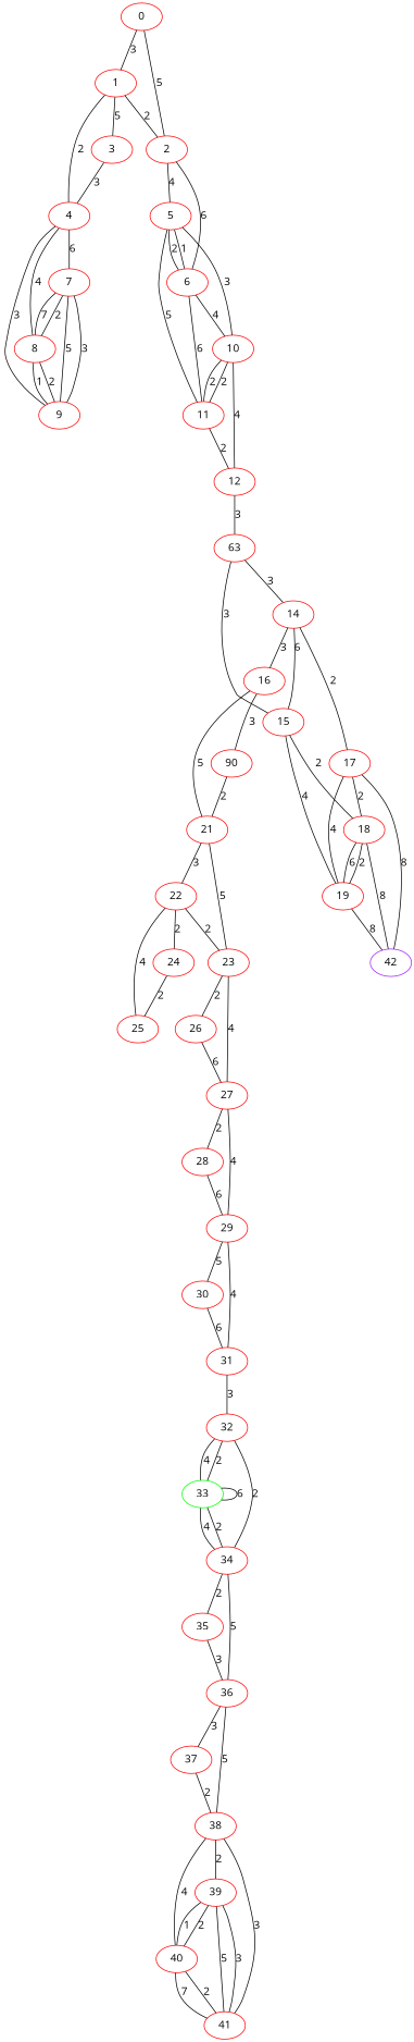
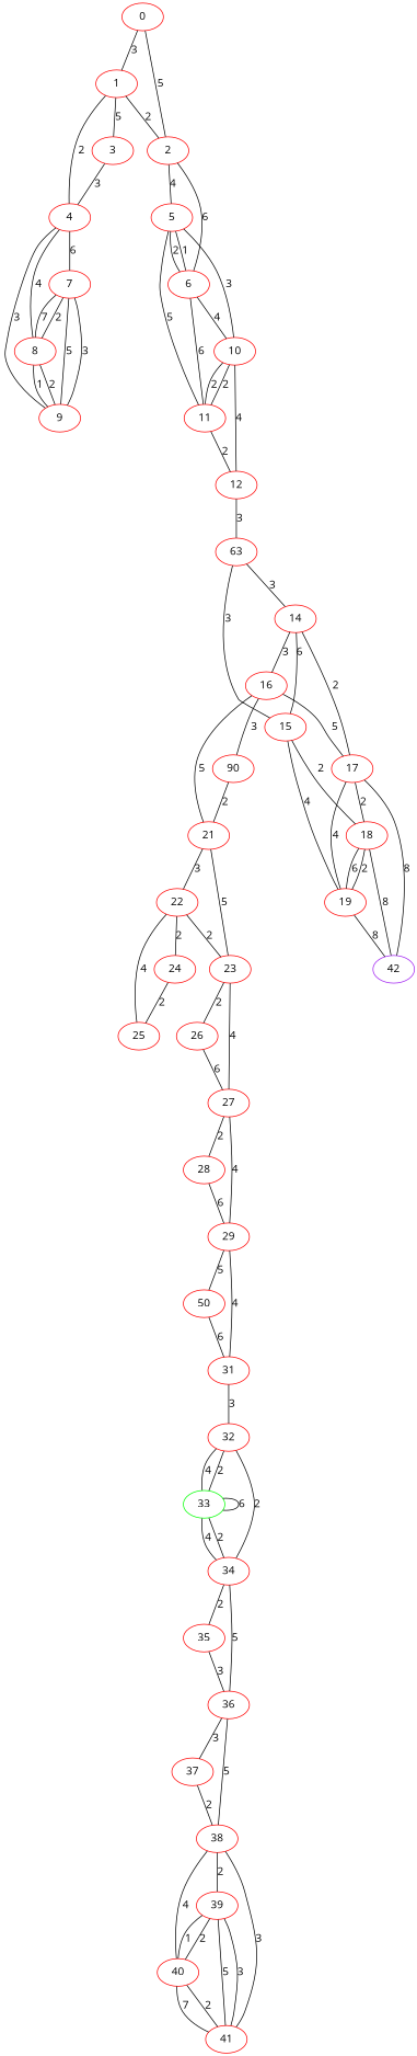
  graph {
    fontname="Open Sans"
    node [color=red fontname="Open Sans" weight=1]
    edge [fontname="Open Sans"]
    0
    1
    2
    3
    4
    5
    6
    7
    8
    9
    10
    11
    12
    n14 [label=63]
    14
    15
    16
    17
    18
    19
    n21 [label=90]
    21
    42 [color=purple weight=4]
    22
    23
    24
    25
    26
    27
    28
    29
-   30
+   30 [label=50]
    31
    32
    33 [color=green weight=2]
    34
    35
    36
    37
    38
    39
    40
    41
    0 -- 1 [label=3]
    0 -- 2 [label=5]
    1 -- 2 [label=2]
    1 -- 3 [label=5]
    1 -- 4 [label=2]
    2 -- 5 [label=4]
    2 -- 6 [label=6]
    3 -- 4 [label=3]
    4 -- 7 [label=6]
    4 -- 8 [label=4]
    4 -- 9 [label=3]
    5 -- 6 [label=1]
    5 -- 6 [label=2]
    5 -- 10 [label=3]
    5 -- 11 [label=5]
    6 -- 10 [label=4]
    6 -- 11 [label=6]
    7 -- 8 [label=7]
    7 -- 8 [label=2]
    7 -- 9 [label=5]
    7 -- 9 [label=3]
    8 -- 9 [label=2]
    8 -- 9 [label=1]
    10 -- 11 [label=2]
    10 -- 11 [label=2]
    10 -- 12 [label=4]
    11 -- 12 [label=2]
    12 -- n14 [label=3]
    n14 -- 14 [label=3]
    n14 -- 15 [label=3]
    14 -- 15 [label=6]
    14 -- 16 [label=3]
    14 -- 17 [label=2]
    15 -- 18 [label=2]
    15 -- 19 [label=4]
+   16 -- 17 [label=5]
    16 -- n21 [label=3]
    16 -- 21 [label=5]
    17 -- 18 [label=2]
    17 -- 19 [label=4]
    17 -- 42 [label=8]
    18 -- 19 [label=6]
    18 -- 19 [label=2]
    18 -- 42 [label=8]
    19 -- 42 [label=8]
    n21 -- 21 [label=2]
    21 -- 22 [label=3]
    21 -- 23 [label=5]
    22 -- 23 [label=2]
    22 -- 24 [label=2]
    22 -- 25 [label=4]
    23 -- 26 [label=2]
    23 -- 27 [label=4]
    24 -- 25 [label=2]
    26 -- 27 [label=6]
    27 -- 28 [label=2]
    27 -- 29 [label=4]
    28 -- 29 [label=6]
    29 -- 30 [label=5]
    29 -- 31 [label=4]
    30 -- 31 [label=6]
    31 -- 32 [label=3]
    32 -- 33 [label=2]
    32 -- 33 [label=4]
    32 -- 34 [label=2]
    33 -- 33 [label=6]
    33 -- 34 [label=4]
    33 -- 34 [label=2]
    34 -- 35 [label=2]
    34 -- 36 [label=5]
    35 -- 36 [label=3]
    36 -- 37 [label=3]
    36 -- 38 [label=5]
    37 -- 38 [label=2]
    38 -- 39 [label=2]
    38 -- 40 [label=4]
    38 -- 41 [label=3]
    39 -- 40 [label=2]
    39 -- 40 [label=1]
    39 -- 41 [label=5]
    39 -- 41 [label=3]
    40 -- 41 [label=7]
    40 -- 41 [label=2]
  }
